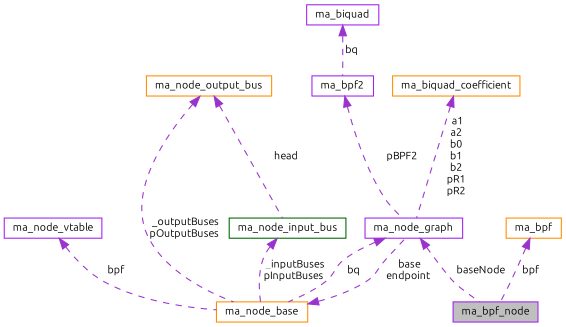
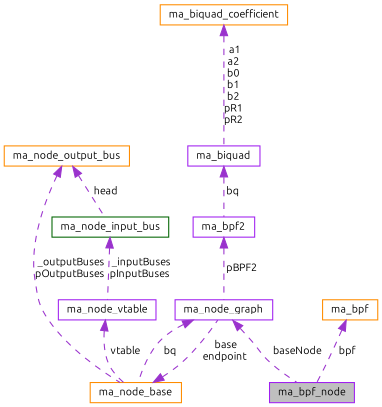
  digraph {
    fontname=Ubuntu
    node [color=purple fillcolor=white fontname=Ubuntu fontsize=10 shape=record style=filled]
    edge [color=darkorchid3 dir=back fontname=Ubuntu fontsize=10 labelfontname=Helvetica labelfontsize=10 style=dashed]
    n1 [fillcolor=grey75 fontcolor=black height=0.2 label=ma_bpf_node width=0.4]
    n2 [color=darkorange height=0.2 label=ma_node_base width=0.4]
    n3 [height=0.2 label=ma_node_graph width=0.4]
    n4 [height=0.2 label=ma_node_vtable width=0.4]
    n5 [color=darkgreen height=0.2 label=ma_node_input_bus width=0.4]
    n6 [color=darkorange height=0.2 label=ma_node_output_bus width=0.4]
    n7 [color=darkorange height=0.2 label=ma_bpf width=0.4]
    n8 [height=0.2 label=ma_bpf2 width=0.4]
    n9 [height=0.2 label=ma_biquad width=0.4]
    n10 [color=darkorange height=0.2 label=ma_biquad_coefficient width=0.4]
    n2 -> n3 [label=" base\nendpoint"]
    n3 -> n1 [label=" baseNode"]
    n3 -> n2 [label=" bq"]
-   n4 -> n2 [label=" bpf"]
-   n5 -> n2 [label=" _inputBuses\npInputBuses"]
+   n4 -> n2 [label=" vtable"]
+   n5 -> n4 [label=" _inputBuses\npInputBuses"]
    n6 -> n2 [label=" _outputBuses\npOutputBuses"]
    n6 -> n5 [label=" head"]
    n7 -> n1 [label=" bpf"]
    n8 -> n3 [label=" pBPF2"]
    n9 -> n8 [label=" bq"]
-   n10 -> n3 [label=" a1\na2\nb0\nb1\nb2\npR1\npR2"]
+   n10 -> n9 [label=" a1\na2\nb0\nb1\nb2\npR1\npR2"]
  }
